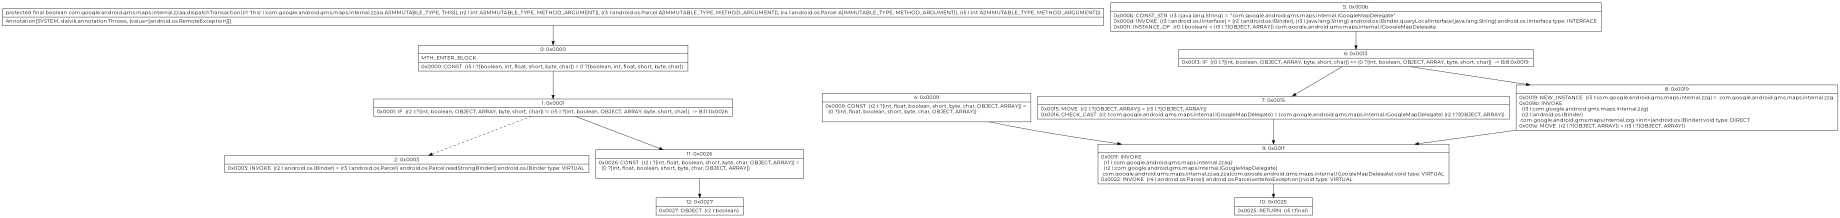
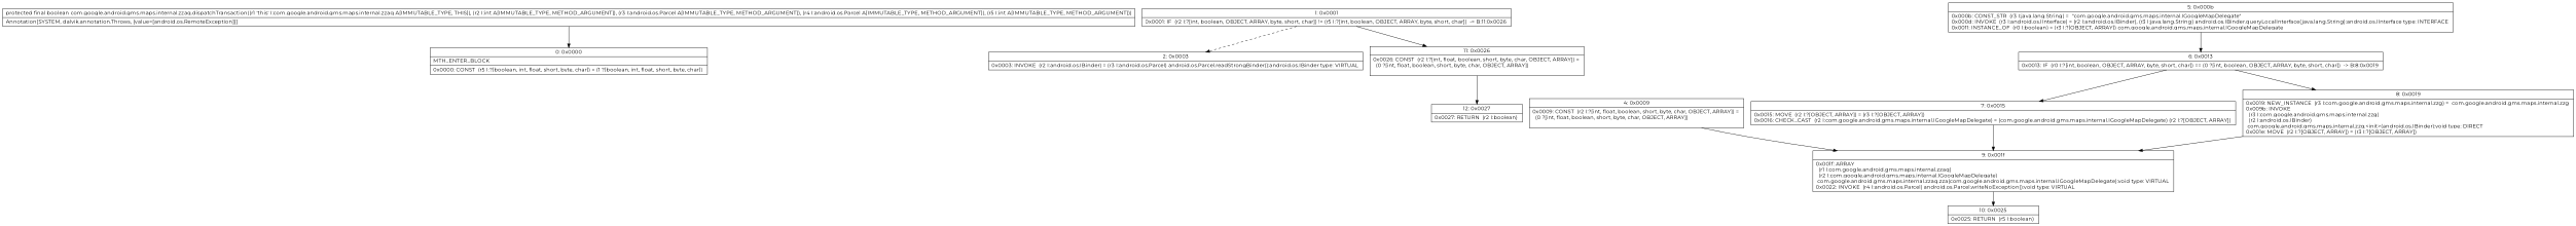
  digraph {
    fontname=Montserrat
    node [fontname=Montserrat shape=record]
    edge [fontname=Montserrat]
    n1 [label="{0\:\ 0x0000|MTH_ENTER_BLOCK\l|0x0000: CONST  (r5 I:?[boolean, int, float, short, byte, char]) = (1 ?[boolean, int, float, short, byte, char]) \l}"]
    n2 [label="{1\:\ 0x0001|0x0001: IF  (r2 I:?[int, boolean, OBJECT, ARRAY, byte, short, char]) != (r5 I:?[int, boolean, OBJECT, ARRAY, byte, short, char])  \-\> B:11:0x0026 \l}"]
    n3 [label="{2\:\ 0x0003|0x0003: INVOKE  (r2 I:android.os.IBinder) = (r3 I:android.os.Parcel) android.os.Parcel.readStrongBinder():android.os.IBinder type: VIRTUAL \l}"]
    n4 [label="{11\:\ 0x0026|0x0026: CONST  (r2 I:?[int, float, boolean, short, byte, char, OBJECT, ARRAY]) = \l  (0 ?[int, float, boolean, short, byte, char, OBJECT, ARRAY])\l \l}"]
-   n5 [label="{12\:\ 0x0027|0x0027: OBJECT  (r2 I:boolean) \l}"]
+   n5 [label="{12\:\ 0x0027|0x0027: RETURN  (r2 I:boolean) \l}"]
    n6 [label="{4\:\ 0x0009|0x0009: CONST  (r2 I:?[int, float, boolean, short, byte, char, OBJECT, ARRAY]) = \l  (0 ?[int, float, boolean, short, byte, char, OBJECT, ARRAY])\l \l}"]
-   n7 [label="{9\:\ 0x001f|0x001f: INVOKE  \l  (r1 I:com.google.android.gms.maps.internal.zzaq)\l  (r2 I:com.google.android.gms.maps.internal.IGoogleMapDelegate)\l com.google.android.gms.maps.internal.zzaq.zza(com.google.android.gms.maps.internal.IGoogleMapDelegate):void type: VIRTUAL \l0x0022: INVOKE  (r4 I:android.os.Parcel) android.os.Parcel.writeNoException():void type: VIRTUAL \l}"]
+   n7 [label="{9\:\ 0x001f|0x001f: ARRAY  \l  (r1 I:com.google.android.gms.maps.internal.zzaq)\l  (r2 I:com.google.android.gms.maps.internal.IGoogleMapDelegate)\l com.google.android.gms.maps.internal.zzaq.zza(com.google.android.gms.maps.internal.IGoogleMapDelegate):void type: VIRTUAL \l0x0022: INVOKE  (r4 I:android.os.Parcel) android.os.Parcel.writeNoException():void type: VIRTUAL \l}"]
    n8 [label="{5\:\ 0x000b|0x000b: CONST_STR  (r3 I:java.lang.String) =  \"com.google.android.gms.maps.internal.IGoogleMapDelegate\" \l0x000d: INVOKE  (r3 I:android.os.IInterface) = (r2 I:android.os.IBinder), (r3 I:java.lang.String) android.os.IBinder.queryLocalInterface(java.lang.String):android.os.IInterface type: INTERFACE \l0x0011: INSTANCE_OF  (r0 I:boolean) = (r3 I:?[OBJECT, ARRAY]) com.google.android.gms.maps.internal.IGoogleMapDelegate \l}"]
    n9 [label="{6\:\ 0x0013|0x0013: IF  (r0 I:?[int, boolean, OBJECT, ARRAY, byte, short, char]) == (0 ?[int, boolean, OBJECT, ARRAY, byte, short, char])  \-\> B:8:0x0019 \l}"]
-   n10 [label="{10\:\ 0x0025|0x0025: RETURN  (r5 I:final) \l}"]
+   n10 [label="{10\:\ 0x0025|0x0025: RETURN  (r5 I:boolean) \l}"]
    n11 [label="{7\:\ 0x0015|0x0015: MOVE  (r2 I:?[OBJECT, ARRAY]) = (r3 I:?[OBJECT, ARRAY]) \l0x0016: CHECK_CAST  (r2 I:com.google.android.gms.maps.internal.IGoogleMapDelegate) = (com.google.android.gms.maps.internal.IGoogleMapDelegate) (r2 I:?[OBJECT, ARRAY]) \l}"]
    n12 [label="{8\:\ 0x0019|0x0019: NEW_INSTANCE  (r3 I:com.google.android.gms.maps.internal.zzg) =  com.google.android.gms.maps.internal.zzg \l0x009b: INVOKE  \l  (r3 I:com.google.android.gms.maps.internal.zzg)\l  (r2 I:android.os.IBinder)\l com.google.android.gms.maps.internal.zzg.\<init\>(android.os.IBinder):void type: DIRECT \l0x001e: MOVE  (r2 I:?[OBJECT, ARRAY]) = (r3 I:?[OBJECT, ARRAY]) \l}"]
    n13 [label="{protected final boolean com.google.android.gms.maps.internal.zzaq.dispatchTransaction((r1 'this' I:com.google.android.gms.maps.internal.zzaq A[IMMUTABLE_TYPE, THIS]), (r2 I:int A[IMMUTABLE_TYPE, METHOD_ARGUMENT]), (r3 I:android.os.Parcel A[IMMUTABLE_TYPE, METHOD_ARGUMENT]), (r4 I:android.os.Parcel A[IMMUTABLE_TYPE, METHOD_ARGUMENT]), (r5 I:int A[IMMUTABLE_TYPE, METHOD_ARGUMENT]))  | Annotation[SYSTEM, dalvik.annotation.Throws, \{value=[android.os.RemoteException]\}]\l}"]
-   n1 -> n2
    n2 -> n3 [style=dashed]
    n2 -> n4
    n4 -> n5
    n6 -> n7
    n7 -> n10
    n8 -> n9
    n9 -> n11 [style=solid]
    n9 -> n12
    n11 -> n7
    n12 -> n7
    n13 -> n1
  }
